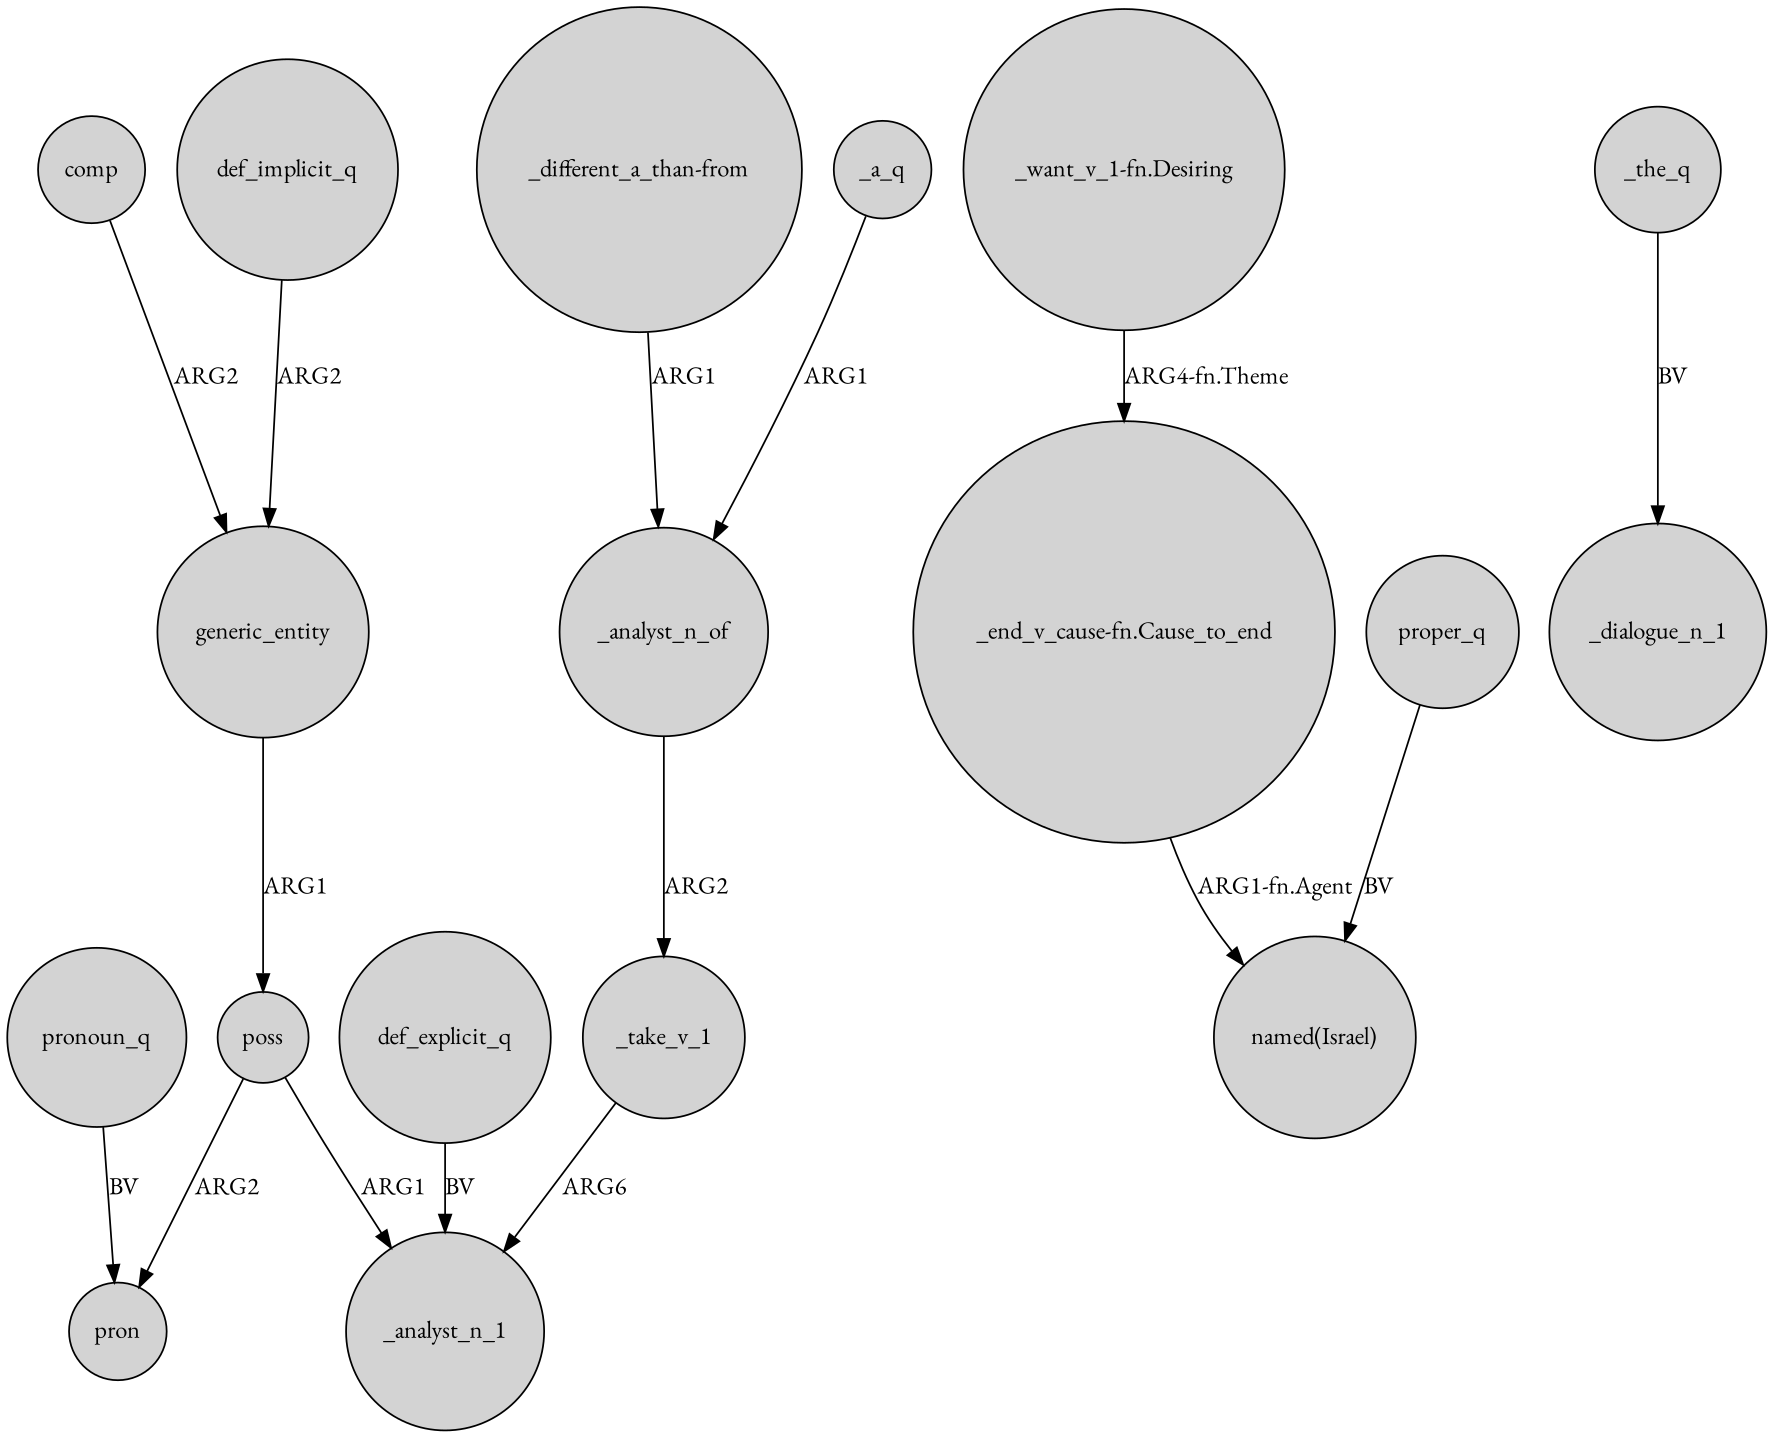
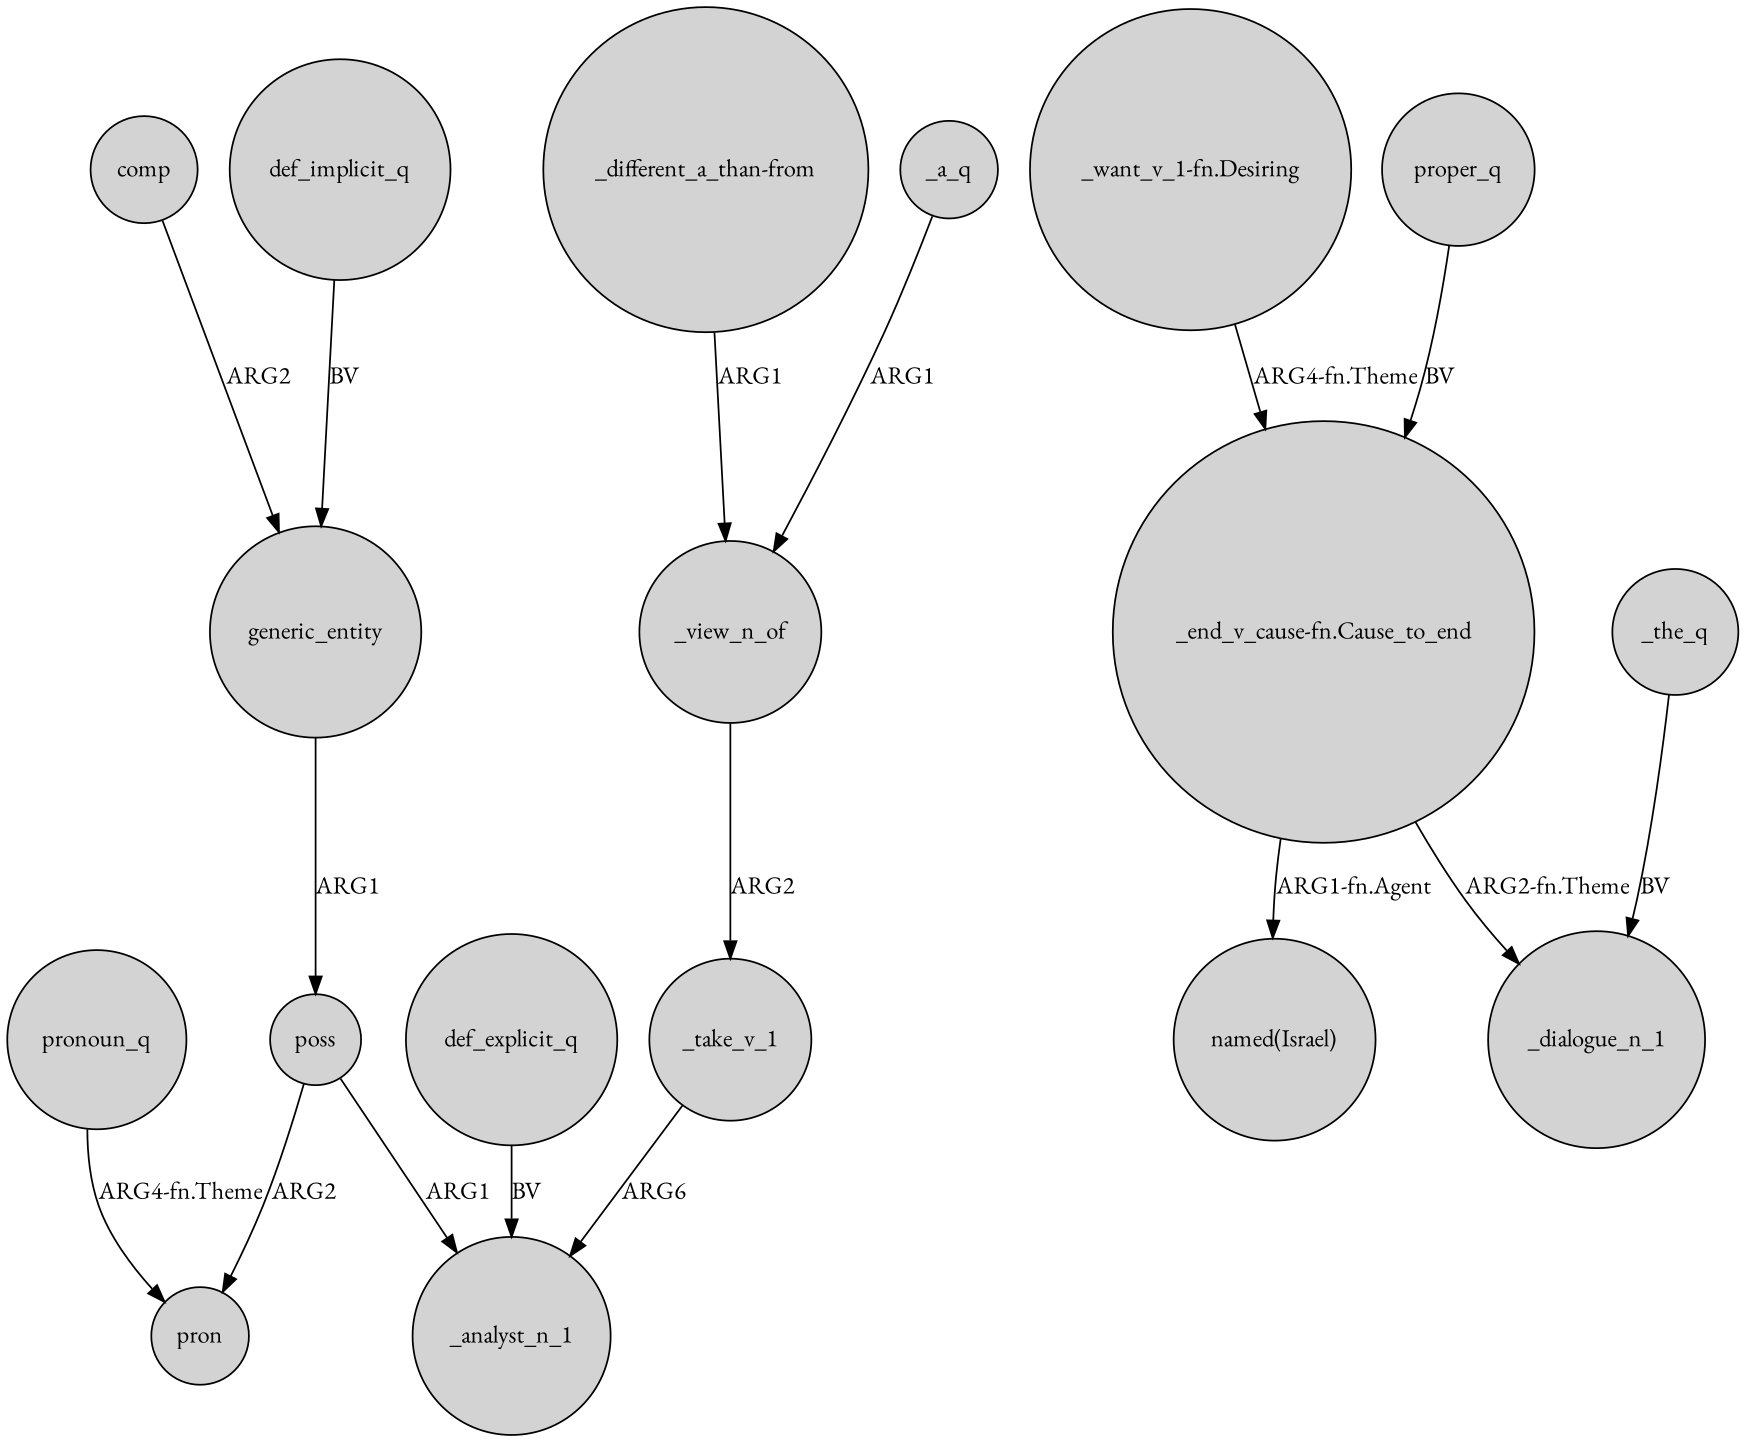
  digraph {
    fontname="EB Garamond"
    node [fontname="EB Garamond" shape=circle style=filled]
    edge [fontname="EB Garamond"]
    _take_v_1
    _analyst_n_1
-   _view_n_of [label=_analyst_n_of]
+   _view_n_of
    "_want_v_1-fn.Desiring"
    "_end_v_cause-fn.Cause_to_end"
    "named(Israel)"
    _dialogue_n_1
    _the_q
    poss
    pron
    generic_entity
    comp
    "_different_a_than-from"
    def_explicit_q
    pronoun_q
    def_implicit_q
    _a_q
    proper_q
    _take_v_1 -> _analyst_n_1 [label=ARG6]
    _view_n_of -> _take_v_1 [label=ARG2]
    "_want_v_1-fn.Desiring" -> "_end_v_cause-fn.Cause_to_end" [label="ARG4-fn.Theme"]
    "_end_v_cause-fn.Cause_to_end" -> "named(Israel)" [label="ARG1-fn.Agent"]
+   "_end_v_cause-fn.Cause_to_end" -> _dialogue_n_1 [label="ARG2-fn.Theme"]
    _the_q -> _dialogue_n_1 [label=BV]
    poss -> _analyst_n_1 [label=ARG1]
    poss -> pron [label=ARG2]
    generic_entity -> poss [label=ARG1]
    comp -> generic_entity [label=ARG2]
    "_different_a_than-from" -> _view_n_of [label=ARG1]
    def_explicit_q -> _analyst_n_1 [label=BV]
-   pronoun_q -> pron [label=BV]
-   def_implicit_q -> generic_entity [label=ARG2]
+   pronoun_q -> pron [label="ARG4-fn.Theme"]
+   def_implicit_q -> generic_entity [label=BV]
    _a_q -> _view_n_of [label=ARG1]
-   proper_q -> "named(Israel)" [label=BV]
+   proper_q -> "_end_v_cause-fn.Cause_to_end" [label=BV]
  }
